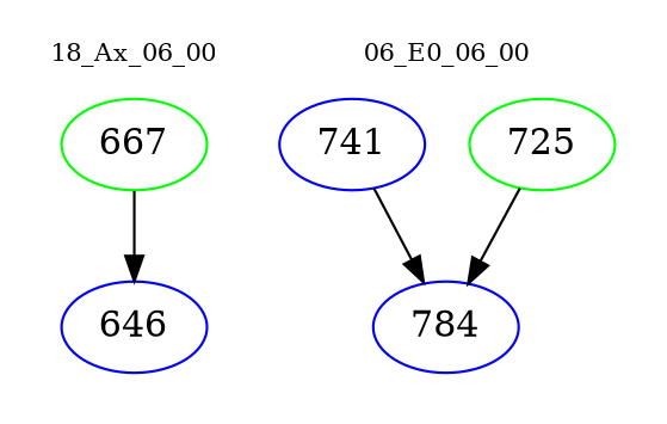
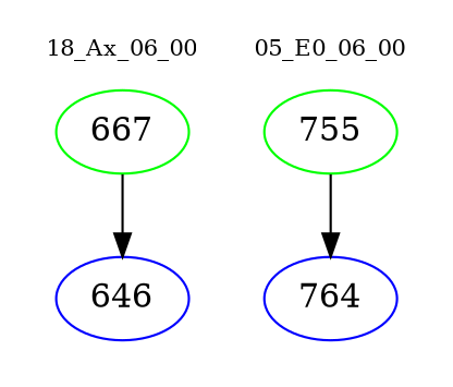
  digraph {
    node [color=blue]
    edge [color=black]
    n1 [color=green label=667]
    n2 [label=646]
-   n3 [color=green label=725]
-   n4 [label=741]
-   n5 [label=784]
+   n3 [color=green label=755]
+   n5 [label=764]
    subgraph cluster_1 {
      color=white
      fontsize=10
      label="18_Ax_06_00"
      n1
      n2
    }
    subgraph cluster_2 {
      color=white
      fontsize=10
-     label="06_E0_06_00"
+     label="05_E0_06_00"
      n3
-     n4
      n5
    }
    n1 -> n2
    n3 -> n5
-   n4 -> n5
  }
